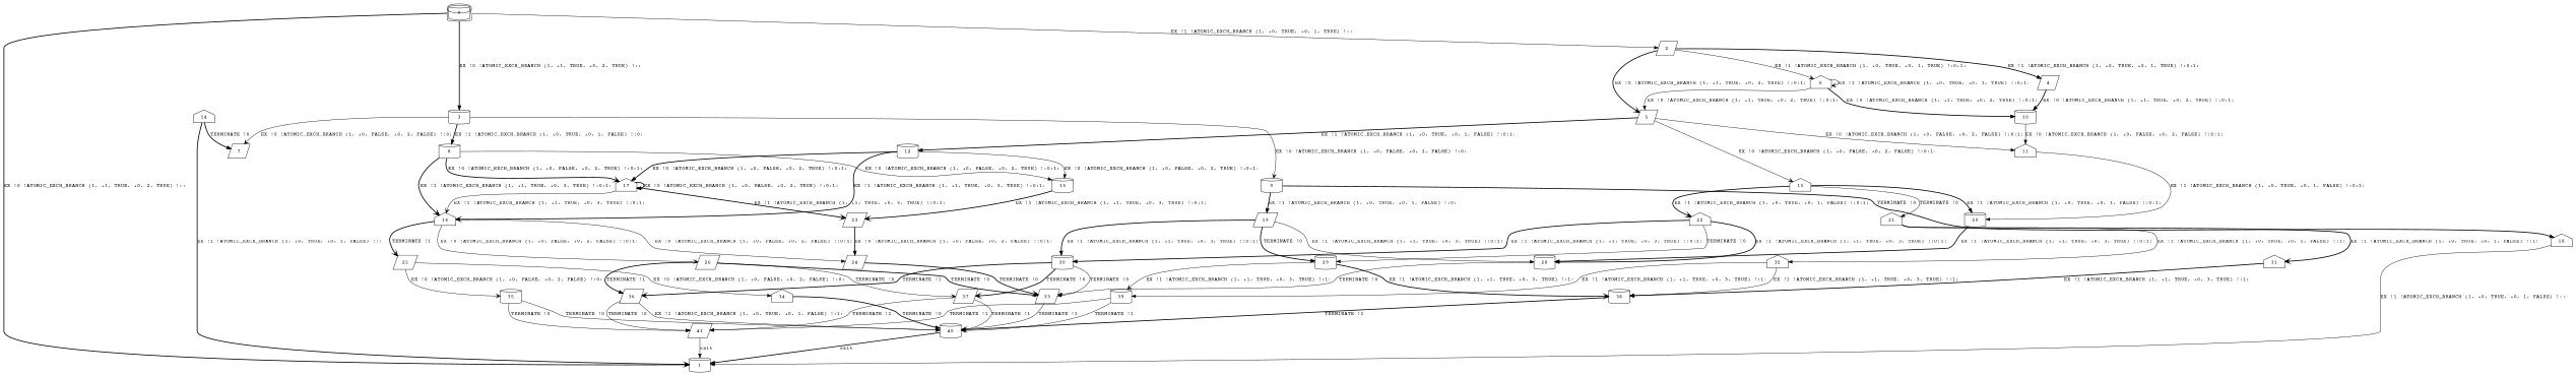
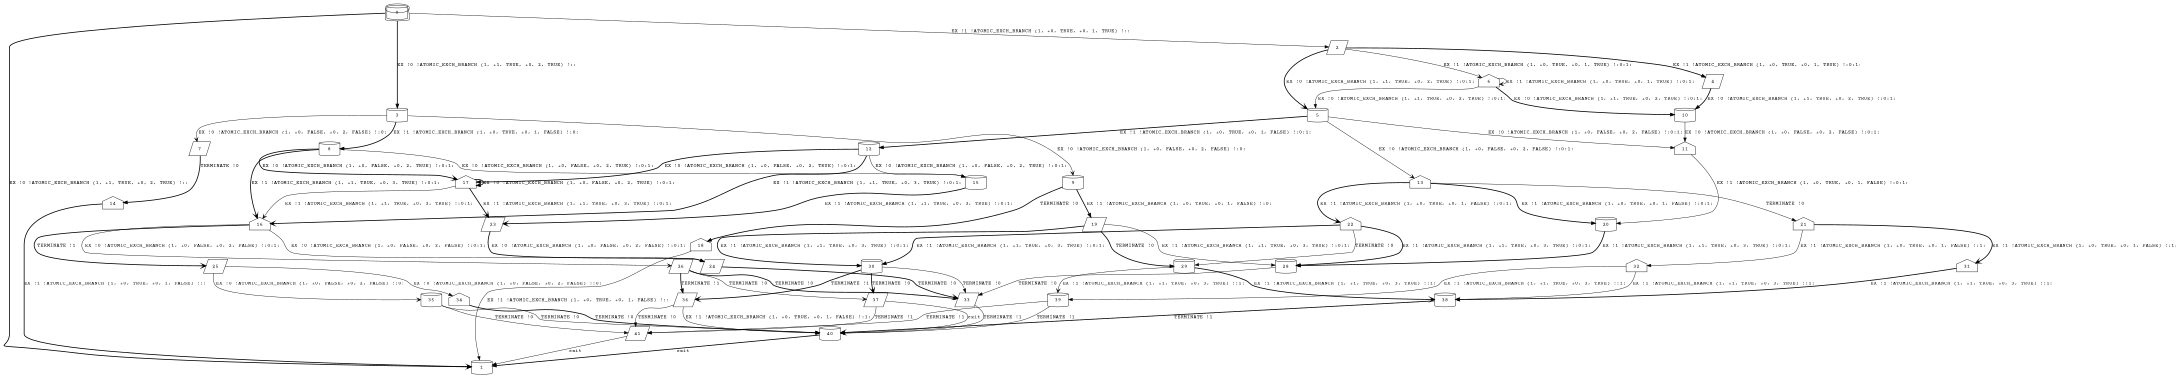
  digraph {
    fontname="Courier Prime"
    node [fontname="Courier Prime" shape=cylinder]
    edge [arrowhead=normal fontname="Courier Prime" style=bold]
    0 [peripheries=2]
    1
    2 [shape=parallelogram]
    3
    4 [shape=parallelogram]
-   5 [shape=parallelogram]
+   5
    6 [shape=house]
    7 [shape=parallelogram]
    8
    9
    10
    11 [shape=house]
    12
    13 [shape=house]
    14 [shape=house]
    15
    16 [shape=house]
    17 [shape=house]
    18 [shape=house]
    19 [shape=parallelogram]
    20
    21 [shape=house]
    22 [shape=house]
    23 [shape=parallelogram]
    24 [shape=parallelogram]
    25 [shape=parallelogram]
    26 [shape=parallelogram]
    28
    29
    30
    31 [shape=house]
    32 [shape=house]
    33 [shape=parallelogram]
    34 [shape=house]
    35
    36 [shape=parallelogram]
    37 [shape=parallelogram]
    38
    39
    40
    41 [shape=parallelogram]
    0 -> 1 [label="EX !0 !ATOMIC_EXCH_BRANCH (1, +1, TRUE, +0, 2, TRUE) !::"]
    0 -> 2 [label="EX !1 !ATOMIC_EXCH_BRANCH (1, +0, TRUE, +0, 1, TRUE) !::" style=solid]
    0 -> 3 [label="EX !0 !ATOMIC_EXCH_BRANCH (1, +1, TRUE, +0, 2, TRUE) !::"]
    2 -> 4 [label="EX !1 !ATOMIC_EXCH_BRANCH (1, +0, TRUE, +0, 1, TRUE) !:0:1:"]
    2 -> 5 [arrowhead=vee label="EX !0 !ATOMIC_EXCH_BRANCH (1, +1, TRUE, +0, 2, TRUE) !:0:1:"]
    2 -> 6 [arrowhead=vee label="EX !1 !ATOMIC_EXCH_BRANCH (1, +0, TRUE, +0, 1, TRUE) !:0:1:" style=solid]
    3 -> 7 [arrowhead=vee label="EX !0 !ATOMIC_EXCH_BRANCH (1, +0, FALSE, +0, 2, FALSE) !:0:" style=solid]
    3 -> 8 [label="EX !1 !ATOMIC_EXCH_BRANCH (1, +0, TRUE, +0, 1, FALSE) !:0:"]
    3 -> 9 [arrowhead=vee label="EX !0 !ATOMIC_EXCH_BRANCH (1, +0, FALSE, +0, 2, FALSE) !:0:" style=solid]
    4 -> 10 [label="EX !0 !ATOMIC_EXCH_BRANCH (1, +1, TRUE, +0, 2, TRUE) !:0:1:"]
    5 -> 11 [label="EX !0 !ATOMIC_EXCH_BRANCH (1, +0, FALSE, +0, 2, FALSE) !:0:1:" style=solid]
    5 -> 12 [label="EX !1 !ATOMIC_EXCH_BRANCH (1, +0, TRUE, +0, 1, FALSE) !:0:1:"]
    5 -> 13 [arrowhead=vee label="EX !0 !ATOMIC_EXCH_BRANCH (1, +0, FALSE, +0, 2, FALSE) !:0:1:" style=solid]
    6 -> 5 [label="EX !0 !ATOMIC_EXCH_BRANCH (1, +1, TRUE, +0, 2, TRUE) !:0:1:" style=solid]
    6 -> 6 [arrowhead=vee label="EX !1 !ATOMIC_EXCH_BRANCH (1, +0, TRUE, +0, 1, TRUE) !:0:1:" style=solid]
    6 -> 10 [label="EX !0 !ATOMIC_EXCH_BRANCH (1, +1, TRUE, +0, 2, TRUE) !:0:1:"]
-   14 -> 7 [label="TERMINATE !0"]
+   7 -> 14 [label="TERMINATE !0"]
    8 -> 15 [label="EX !0 !ATOMIC_EXCH_BRANCH (1, +0, FALSE, +0, 2, TRUE) !:0:1:" style=solid]
    8 -> 16 [arrowhead=vee label="EX !1 !ATOMIC_EXCH_BRANCH (1, +1, TRUE, +0, 3, TRUE) !:0:1:"]
    8 -> 17 [arrowhead=vee label="EX !0 !ATOMIC_EXCH_BRANCH (1, +0, FALSE, +0, 2, TRUE) !:0:1:"]
    9 -> 18 [label="TERMINATE !0"]
    9 -> 19 [label="EX !1 !ATOMIC_EXCH_BRANCH (1, +0, TRUE, +0, 1, FALSE) !:0:"]
    10 -> 11 [label="EX !0 !ATOMIC_EXCH_BRANCH (1, +0, FALSE, +0, 2, FALSE) !:0:1:" style=solid]
    11 -> 20 [label="EX !1 !ATOMIC_EXCH_BRANCH (1, +0, TRUE, +0, 1, FALSE) !:0:1:" style=solid]
    12 -> 15 [label="EX !0 !ATOMIC_EXCH_BRANCH (1, +0, FALSE, +0, 2, TRUE) !:0:1:" style=solid]
    12 -> 16 [arrowhead=vee label="EX !1 !ATOMIC_EXCH_BRANCH (1, +1, TRUE, +0, 3, TRUE) !:0:1:"]
    12 -> 17 [label="EX !0 !ATOMIC_EXCH_BRANCH (1, +0, FALSE, +0, 2, TRUE) !:0:1:"]
    13 -> 20 [label="EX !1 !ATOMIC_EXCH_BRANCH (1, +0, TRUE, +0, 1, FALSE) !:0:1:"]
    13 -> 21 [label="TERMINATE !0" style=solid]
    13 -> 22 [arrowhead=vee label="EX !1 !ATOMIC_EXCH_BRANCH (1, +0, TRUE, +0, 1, FALSE) !:0:1:"]
    14 -> 1 [arrowhead=vee label="EX !1 !ATOMIC_EXCH_BRANCH (1, +0, TRUE, +0, 1, FALSE) !::"]
    15 -> 23 [arrowhead=vee label="EX !1 !ATOMIC_EXCH_BRANCH (1, +1, TRUE, +0, 3, TRUE) !:0:1:"]
    16 -> 24 [label="EX !0 !ATOMIC_EXCH_BRANCH (1, +0, FALSE, +0, 2, FALSE) !:0:1:" style=solid]
    16 -> 25 [arrowhead=vee label="TERMINATE !1"]
    16 -> 26 [arrowhead=vee label="EX !0 !ATOMIC_EXCH_BRANCH (1, +0, FALSE, +0, 2, FALSE) !:0:1:" style=solid]
    17 -> 16 [arrowhead=vee label="EX !1 !ATOMIC_EXCH_BRANCH (1, +1, TRUE, +0, 3, TRUE) !:0:1:" style=solid]
    17 -> 17 [label="EX !0 !ATOMIC_EXCH_BRANCH (1, +0, FALSE, +0, 2, TRUE) !:0:1:"]
    17 -> 23 [arrowhead=vee label="EX !1 !ATOMIC_EXCH_BRANCH (1, +1, TRUE, +0, 3, TRUE) !:0:1:"]
    18 -> 1 [label="EX !1 !ATOMIC_EXCH_BRANCH (1, +0, TRUE, +0, 1, FALSE) !::" style=solid]
    19 -> 28 [label="EX !1 !ATOMIC_EXCH_BRANCH (1, +1, TRUE, +0, 3, TRUE) !:0:1:" style=solid]
    19 -> 29 [label="TERMINATE !0"]
    19 -> 30 [label="EX !1 !ATOMIC_EXCH_BRANCH (1, +1, TRUE, +0, 3, TRUE) !:0:1:"]
    20 -> 28 [label="EX !1 !ATOMIC_EXCH_BRANCH (1, +1, TRUE, +0, 3, TRUE) !:0:1:"]
    21 -> 31 [arrowhead=vee label="EX !1 !ATOMIC_EXCH_BRANCH (1, +0, TRUE, +0, 1, FALSE) !:1:"]
    21 -> 32 [label="EX !1 !ATOMIC_EXCH_BRANCH (1, +0, TRUE, +0, 1, FALSE) !:1:" style=solid]
    22 -> 28 [label="EX !1 !ATOMIC_EXCH_BRANCH (1, +1, TRUE, +0, 3, TRUE) !:0:1:"]
    22 -> 29 [label="TERMINATE !0" style=solid]
    22 -> 30 [label="EX !1 !ATOMIC_EXCH_BRANCH (1, +1, TRUE, +0, 3, TRUE) !:0:1:"]
    23 -> 24 [label="EX !0 !ATOMIC_EXCH_BRANCH (1, +0, FALSE, +0, 2, FALSE) !:0:1:"]
    24 -> 33 [arrowhead=vee label="TERMINATE !0"]
    25 -> 34 [label="EX !0 !ATOMIC_EXCH_BRANCH (1, +0, FALSE, +0, 2, FALSE) !:0:" style=solid]
    25 -> 35 [arrowhead=vee label="EX !0 !ATOMIC_EXCH_BRANCH (1, +0, FALSE, +0, 2, FALSE) !:0:" style=solid]
    26 -> 33 [label="TERMINATE !0"]
    26 -> 36 [label="TERMINATE !1"]
    26 -> 37 [arrowhead=vee label="TERMINATE !0" style=solid]
    28 -> 33 [label="TERMINATE !0" style=solid]
    29 -> 38 [arrowhead=vee label="EX !1 !ATOMIC_EXCH_BRANCH (1, +1, TRUE, +0, 3, TRUE) !:1:"]
    29 -> 39 [arrowhead=vee label="EX !1 !ATOMIC_EXCH_BRANCH (1, +1, TRUE, +0, 3, TRUE) !:1:" style=solid]
    30 -> 33 [label="TERMINATE !0" style=solid]
    30 -> 36 [arrowhead=vee label="TERMINATE !1"]
    30 -> 37 [arrowhead=vee label="TERMINATE !0"]
    31 -> 38 [label="EX !1 !ATOMIC_EXCH_BRANCH (1, +1, TRUE, +0, 3, TRUE) !:1:"]
    32 -> 38 [arrowhead=vee label="EX !1 !ATOMIC_EXCH_BRANCH (1, +1, TRUE, +0, 3, TRUE) !:1:" style=solid]
    32 -> 39 [label="EX !1 !ATOMIC_EXCH_BRANCH (1, +1, TRUE, +0, 3, TRUE) !:1:" style=solid]
    33 -> 40 [label="TERMINATE !1" style=solid]
    34 -> 40 [label="TERMINATE !0"]
    35 -> 40 [label="TERMINATE !0" style=solid]
    35 -> 41 [label="TERMINATE !0" style=solid]
    36 -> 40 [arrowhead=vee label="EX !1 !ATOMIC_EXCH_BRANCH (1, +0, TRUE, +0, 1, FALSE) !:1:" style=solid]
    36 -> 41 [label="TERMINATE !0" style=solid]
-   37 -> 40 [label="TERMINATE !1" style=solid]
+   37 -> 40 [label=exit style=solid]
    37 -> 41 [label="TERMINATE !1" style=solid]
    38 -> 40 [arrowhead=vee label="TERMINATE !1"]
    39 -> 40 [arrowhead=vee label="TERMINATE !1" style=solid]
    39 -> 41 [label="TERMINATE !1" style=solid]
    40 -> 1 [label=exit]
    41 -> 1 [label=exit style=solid]
  }
